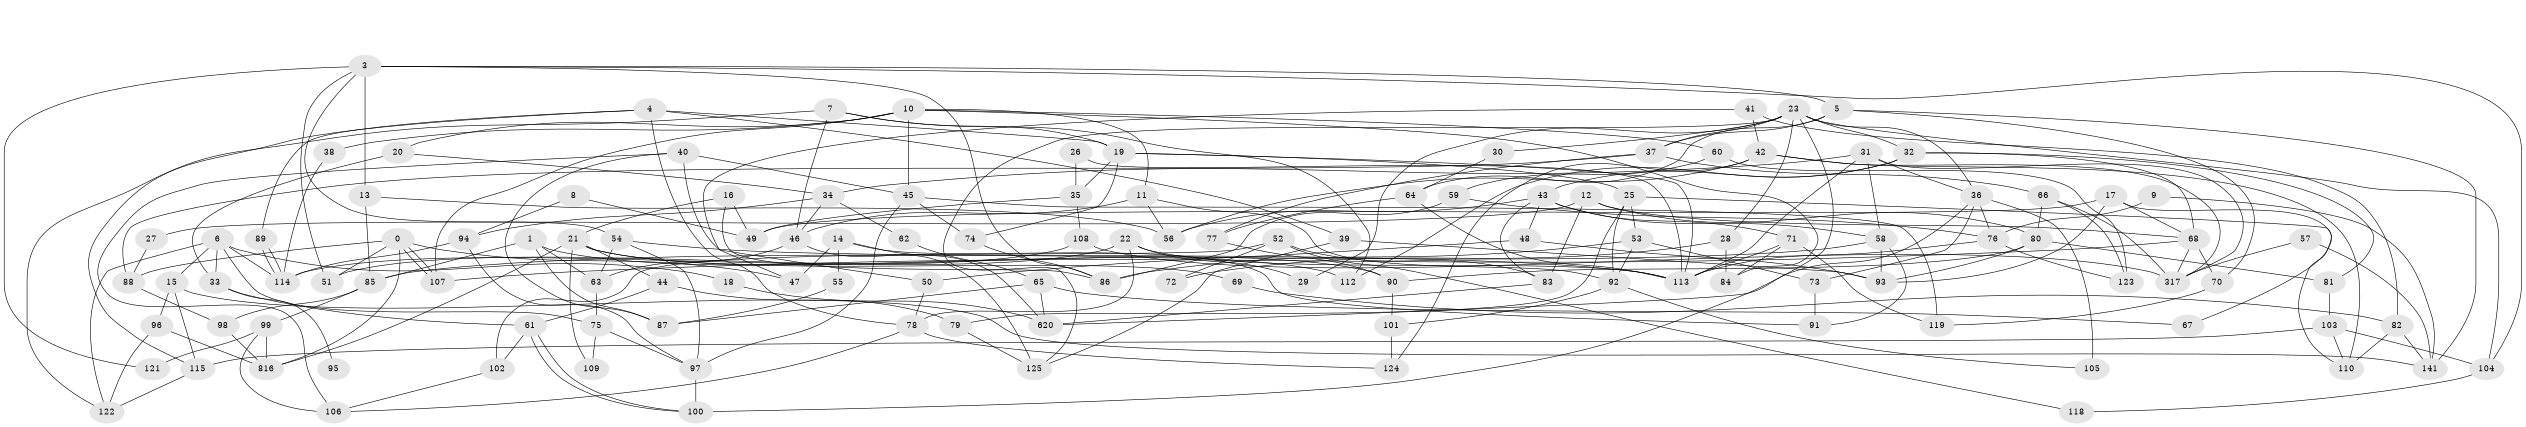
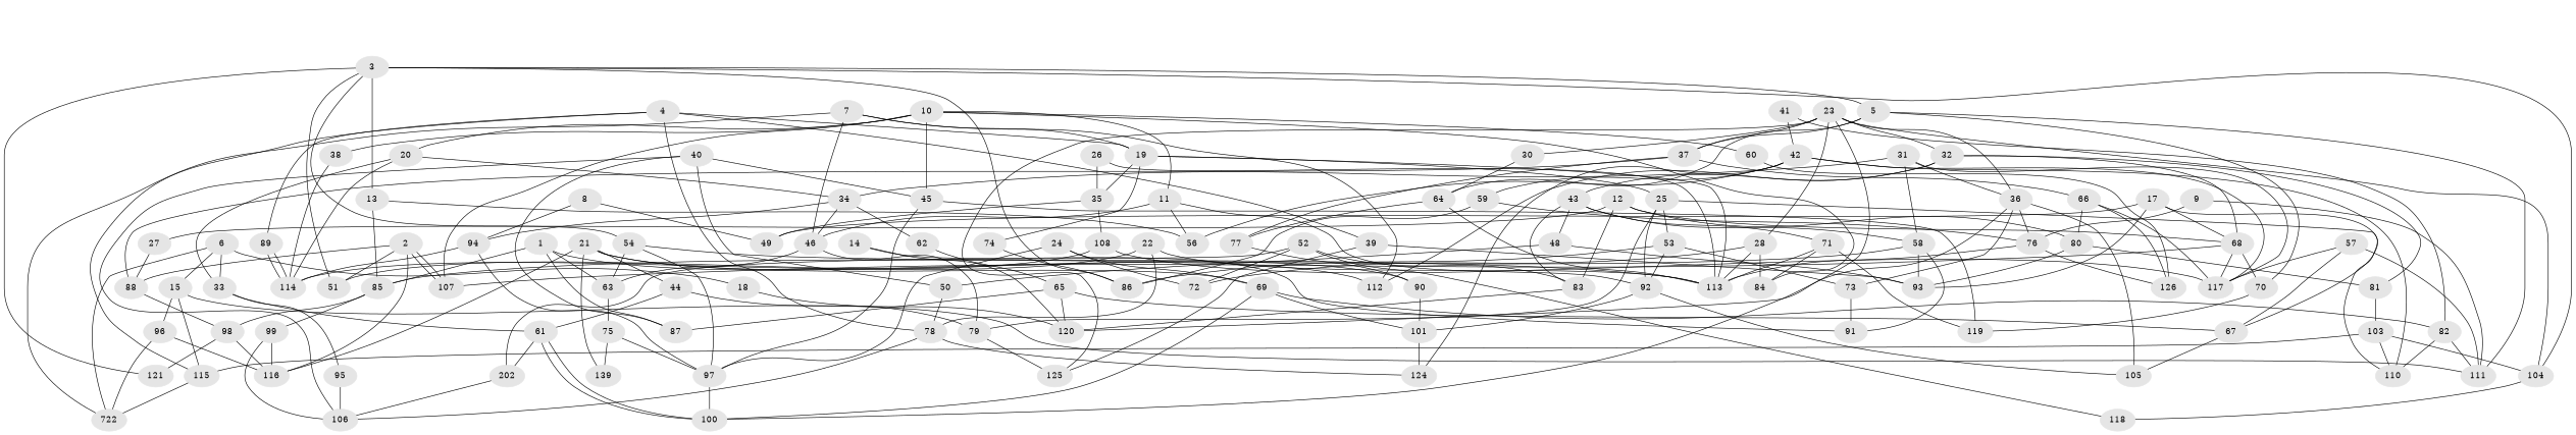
  graph {
    node [color=gray90 style=filled]
    1
    63
    85
    87
    112
    75
    98
    99
-   2 [label=0]
-   47
+   2
    51
    88
    107
-   116 [label=816]
+   116
    3
    5
    13
    54
    86
    104
    121
    37
    64
    70
-   111 [label=141]
+   111
    56
    113
    97
    118
    4
    19
    39
    78
    89
    115
    25
    35
    74
    93
    125
    106
    124
    114
-   122
+   122 [label=722]
    66
    77
    119
    6
    15
    18
    33
    96
-   120 [label=620]
+   120
    61
    95
-   109
+   109 [label=139]
    7
    46
    8
    49
    94
    9
    76
-   123
+   123 [label=126]
    10
    11
    20
    38
    45
    60
    84
    92
    34
    105
    101
    12
    27
    68
    80
    83
-   117 [label=317]
+   117
    90
    81
    14
-   55
    91
-   16
    21
    44
    69
    17
    67
    53
    79
    110
    108
    62
    100
    82
    22
-   29
    23
    28
    30
    32
    36
    72
    43
    73
+   24
    26
    31
    58
    103
-   102
+   102 [label=202]
    65
    40
    50
    41
    42
    59
    48
    71
    52
    57
    1 -- 63
    1 -- 85
    1 -- 87
    1 -- 112
    63 -- 75
    85 -- 98
    85 -- 99
    75 -- 97
    75 -- 109
    98 -- 116
    99 -- 116
-   99 -- 121
+   98 -- 121
    99 -- 106
-   2 -- 47
    2 -- 51
    2 -- 88
    2 -- 107
    2 -- 107
    2 -- 116
    88 -- 98
    3 -- 51
    3 -- 5
    3 -- 13
    3 -- 54
    3 -- 86
    3 -- 104
    3 -- 121
    5 -- 37
    5 -- 64
    5 -- 70
    5 -- 111
    13 -- 85
    13 -- 56
    54 -- 63
    54 -- 113
    54 -- 97
    104 -- 118
    37 -- 88
    37 -- 66
    37 -- 77
    64 -- 113
    64 -- 77
    70 -- 119
    97 -- 100
    4 -- 19
    4 -- 39
    4 -- 78
    4 -- 89
    4 -- 115
    19 -- 113
    19 -- 25
    19 -- 35
    19 -- 74
    39 -- 93
    39 -- 125
    78 -- 106
    78 -- 124
    89 -- 114
    89 -- 114
    115 -- 122
    25 -- 92
    25 -- 53
    25 -- 79
    25 -- 110
    35 -- 49
    35 -- 108
    74 -- 86
    66 -- 123
    66 -- 80
    66 -- 117
    77 -- 90
-   6 -- 75
    6 -- 122
    6 -- 15
    6 -- 18
    6 -- 33
    15 -- 111
    15 -- 115
    15 -- 96
    18 -- 120
    33 -- 61
    33 -- 95
    96 -- 116
    96 -- 122
    61 -- 100
    61 -- 100
    61 -- 102
+   95 -- 106
    7 -- 112
    7 -- 19
    7 -- 122
    7 -- 46
    46 -- 63
-   46 -- 125
+   46 -- 79
    8 -- 49
    8 -- 94
    94 -- 97
    94 -- 114
    9 -- 111
    9 -- 76
    76 -- 113
    76 -- 123
    10 -- 107
    10 -- 11
    10 -- 20
    10 -- 38
    10 -- 45
    10 -- 60
    10 -- 84
    11 -- 56
    11 -- 46
    11 -- 92
-   6 -- 114
+   20 -- 114
    20 -- 33
    20 -- 34
    38 -- 114
    45 -- 97
-   45 -- 74
    45 -- 119
    60 -- 123
    92 -- 105
    92 -- 101
    34 -- 46
    34 -- 94
    34 -- 62
    101 -- 124
    12 -- 27
    12 -- 68
    12 -- 80
    12 -- 83
    27 -- 88
    68 -- 107
    68 -- 70
    68 -- 117
    80 -- 93
-   80 -- 90
    80 -- 81
    83 -- 120
    90 -- 101
    81 -- 103
-   14 -- 47
    14 -- 120
-   14 -- 55
    14 -- 91
-   55 -- 87
-   16 -- 86
-   16 -- 49
-   16 -- 21
    21 -- 116
    21 -- 109
    21 -- 90
    21 -- 44
    21 -- 69
    44 -- 61
    44 -- 79
+   69 -- 101
+   69 -- 100
    69 -- 82
    17 -- 93
    17 -- 49
    17 -- 68
    17 -- 67
+   67 -- 105
    53 -- 86
    53 -- 92
    53 -- 73
    79 -- 125
    108 -- 114
    108 -- 117
    62 -- 65
    82 -- 111
    82 -- 110
    22 -- 51
    22 -- 113
    22 -- 78
-   22 -- 29
    23 -- 104
    23 -- 37
    23 -- 125
    23 -- 100
-   23 -- 29
    23 -- 28
    23 -- 30
    23 -- 32
    23 -- 36
    28 -- 84
    28 -- 72
    30 -- 64
    32 -- 112
    32 -- 68
    32 -- 81
    32 -- 43
    36 -- 120
    36 -- 76
    36 -- 105
    36 -- 73
-   43 -- 56
    43 -- 83
    43 -- 58
    43 -- 48
    43 -- 71
    73 -- 91
+   24 -- 97
+   24 -- 69
+   24 -- 72
    26 -- 113
    26 -- 35
-   31 -- 113
+   28 -- 113
    31 -- 34
    31 -- 117
    31 -- 36
    31 -- 58
    58 -- 85
    58 -- 93
    58 -- 91
    103 -- 104
    103 -- 115
    103 -- 110
    102 -- 106
    65 -- 87
    65 -- 120
    65 -- 67
    40 -- 87
    40 -- 106
    40 -- 45
    40 -- 50
    50 -- 78
-   41 -- 47
    41 -- 82
    41 -- 42
    42 -- 56
    42 -- 124
    42 -- 117
    42 -- 110
-   60 -- 59
+   42 -- 59
    59 -- 86
    59 -- 76
    48 -- 93
    48 -- 50
    71 -- 113
    71 -- 119
    71 -- 84
    52 -- 118
    52 -- 83
    52 -- 72
    52 -- 102
    57 -- 111
    57 -- 117
+   57 -- 67
  }
